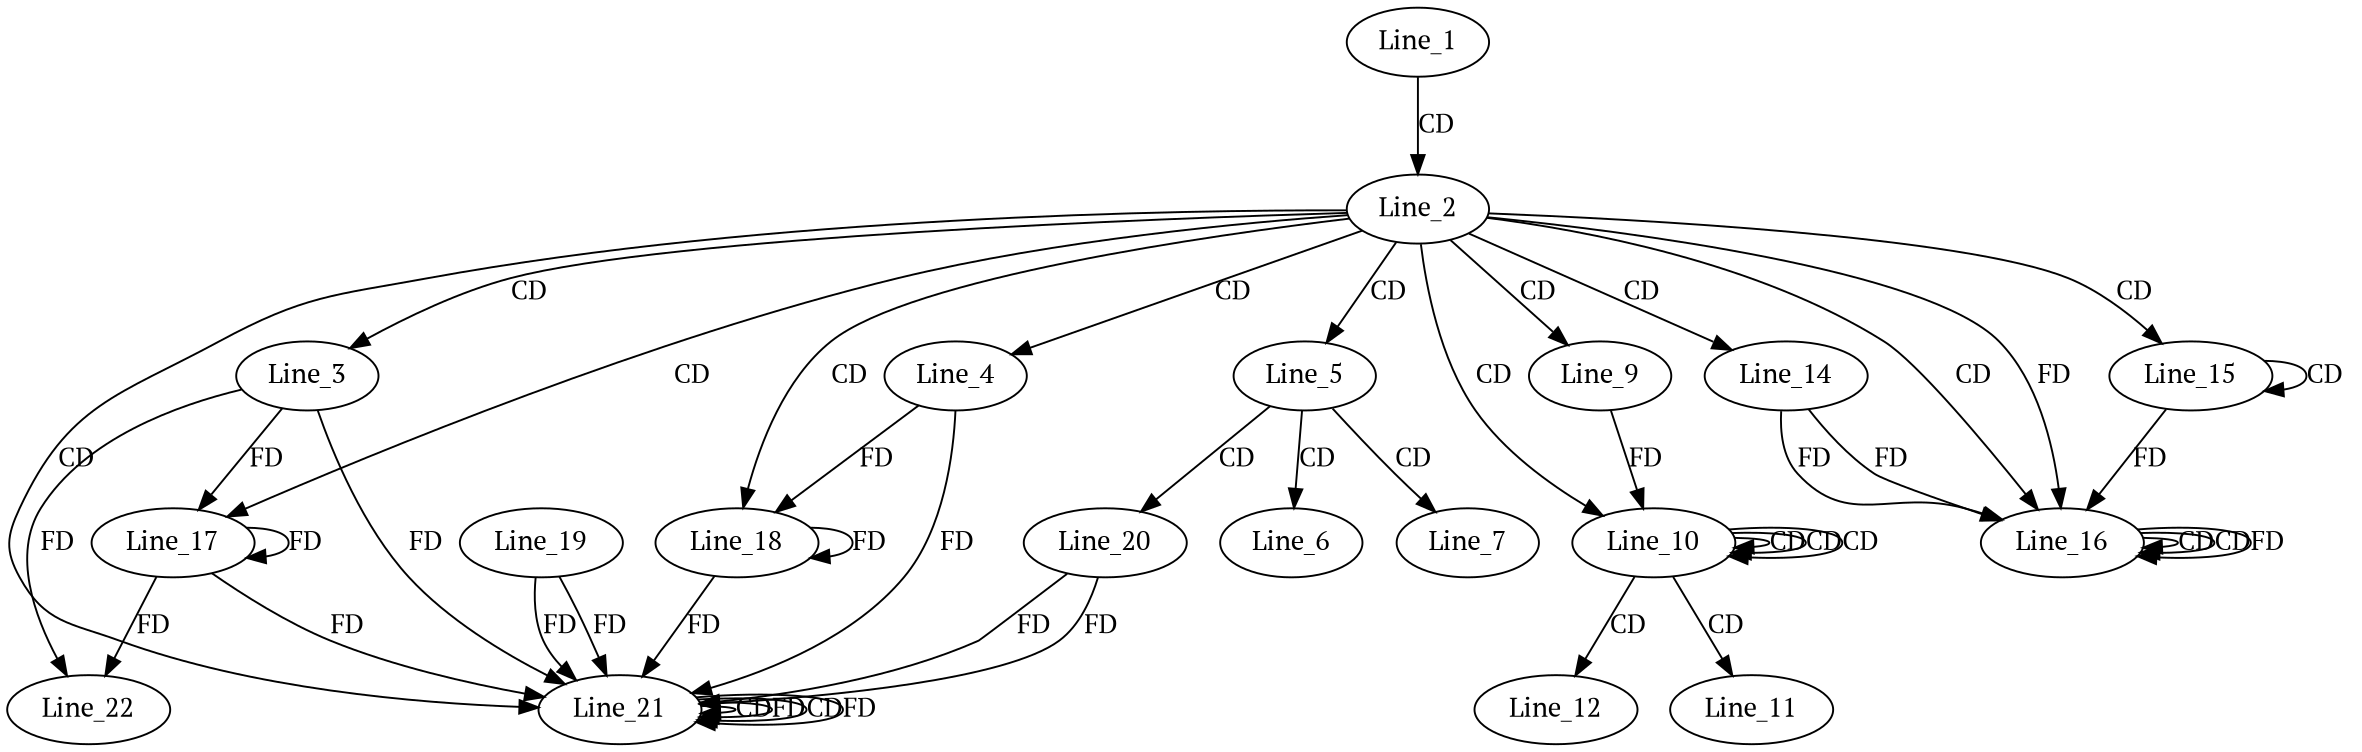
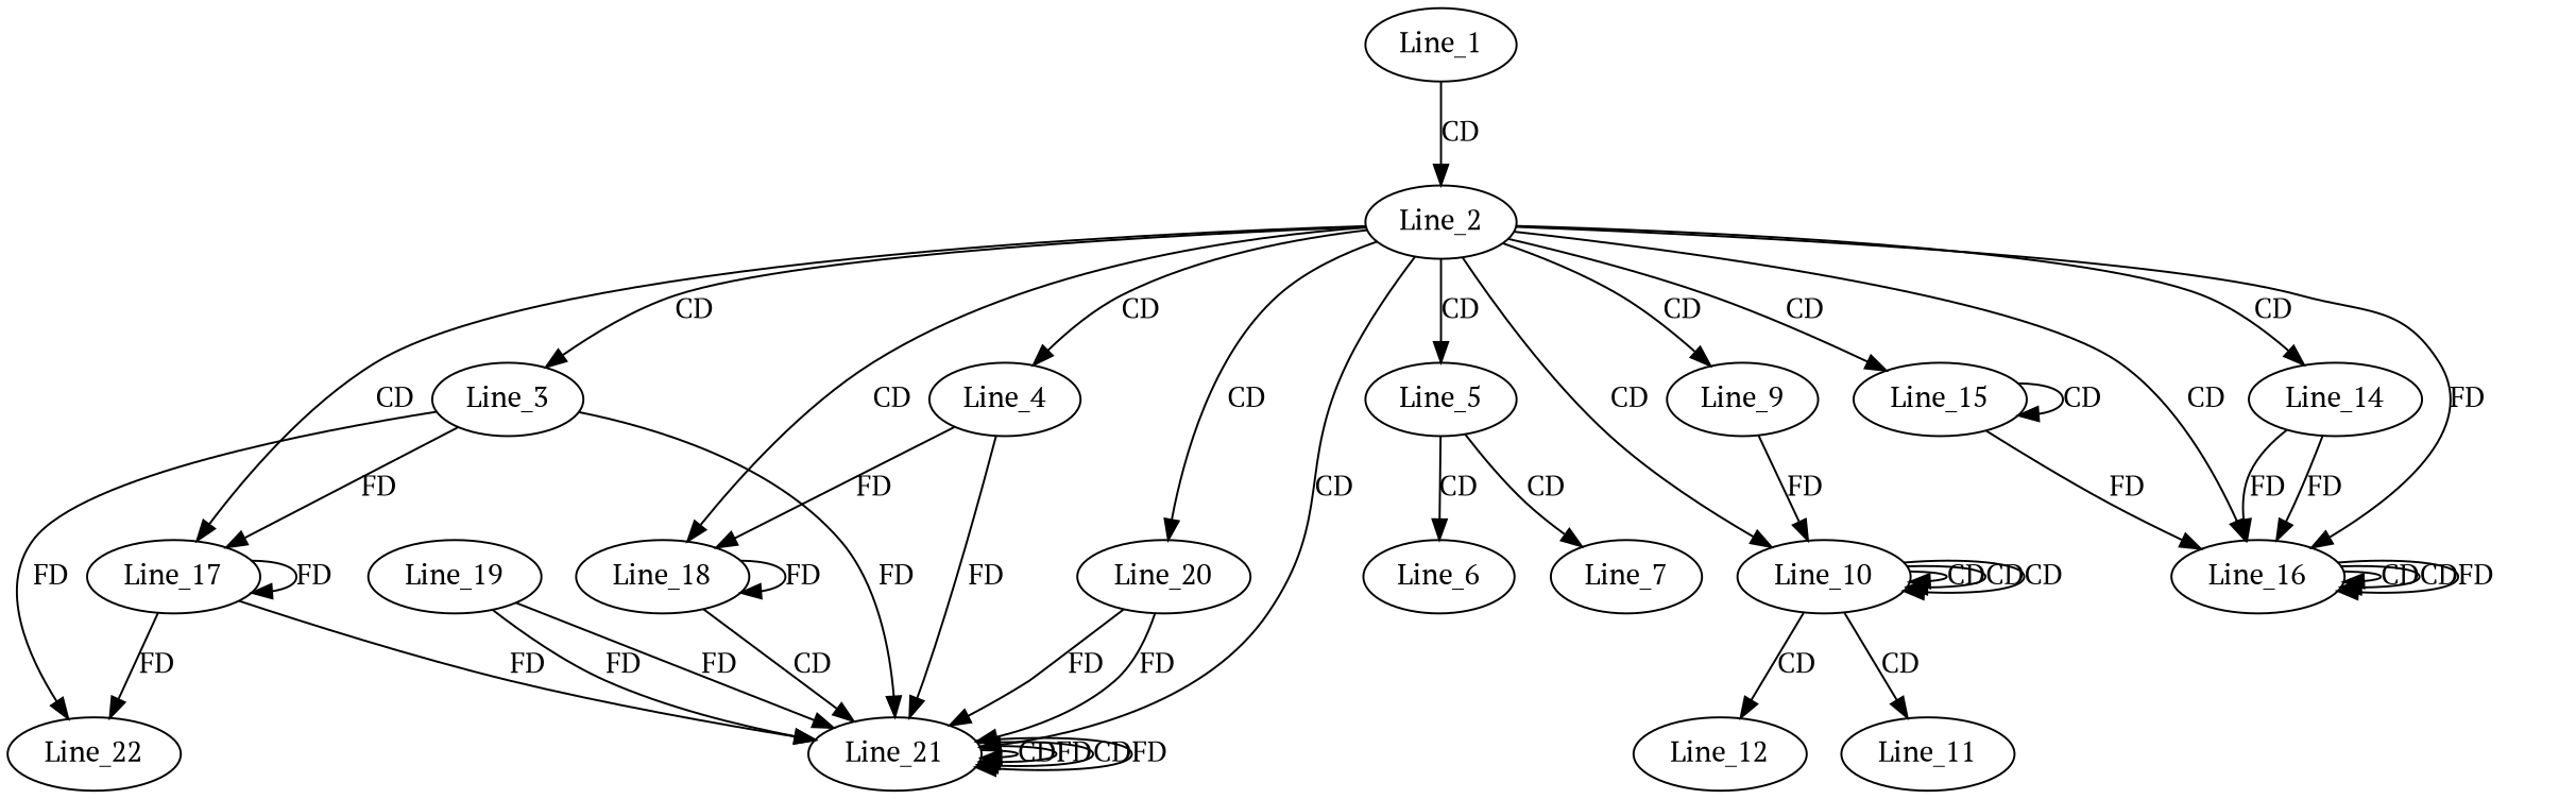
  digraph {
    fontname="PT Serif"
    node [fontname="PT Serif"]
    edge [fontname="PT Serif"]
    Line_1
    Line_2
    Line_3
    Line_4
    Line_5
    Line_9
    Line_10
    Line_14
    Line_15
    Line_16
    Line_17
    Line_18
    Line_20
    Line_21
    Line_22
    Line_6
    Line_7
    Line_11
    Line_12
    Line_19
    Line_1 -> Line_2 [label=CD]
    Line_2 -> Line_3 [label=CD]
    Line_2 -> Line_4 [label=CD]
    Line_2 -> Line_5 [label=CD]
    Line_2 -> Line_9 [label=CD]
    Line_2 -> Line_10 [label=CD]
    Line_2 -> Line_14 [label=CD]
    Line_2 -> Line_15 [label=CD]
    Line_2 -> Line_16 [label=CD]
    Line_2 -> Line_16 [label=FD]
    Line_2 -> Line_17 [label=CD]
    Line_2 -> Line_18 [label=CD]
-   Line_5 -> Line_20 [label=CD]
+   Line_2 -> Line_20 [label=CD]
    Line_2 -> Line_21 [label=CD]
    Line_3 -> Line_17 [label=FD]
    Line_3 -> Line_21 [label=FD]
    Line_3 -> Line_22 [label=FD]
    Line_4 -> Line_18 [label=FD]
    Line_4 -> Line_21 [label=FD]
    Line_5 -> Line_6 [label=CD]
    Line_5 -> Line_7 [label=CD]
    Line_9 -> Line_10 [label=FD]
    Line_10 -> Line_10 [label=CD]
    Line_10 -> Line_10 [label=CD]
    Line_10 -> Line_10 [label=CD]
    Line_10 -> Line_11 [label=CD]
    Line_10 -> Line_12 [label=CD]
    Line_14 -> Line_16 [label=FD]
    Line_14 -> Line_16 [label=FD]
    Line_15 -> Line_15 [label=CD]
    Line_15 -> Line_16 [label=FD]
    Line_16 -> Line_16 [label=CD]
    Line_16 -> Line_16 [label=CD]
    Line_16 -> Line_16 [label=FD]
    Line_17 -> Line_17 [label=FD]
    Line_17 -> Line_21 [label=FD]
    Line_17 -> Line_22 [label=FD]
    Line_18 -> Line_18 [label=FD]
-   Line_18 -> Line_21 [label=FD]
+   Line_18 -> Line_21 [label=CD]
    Line_20 -> Line_21 [label=FD]
    Line_20 -> Line_21 [label=FD]
    Line_21 -> Line_21 [label=CD]
    Line_21 -> Line_21 [label=FD]
    Line_21 -> Line_21 [label=CD]
    Line_21 -> Line_21 [label=FD]
    Line_19 -> Line_21 [label=FD]
    Line_19 -> Line_21 [label=FD]
  }
